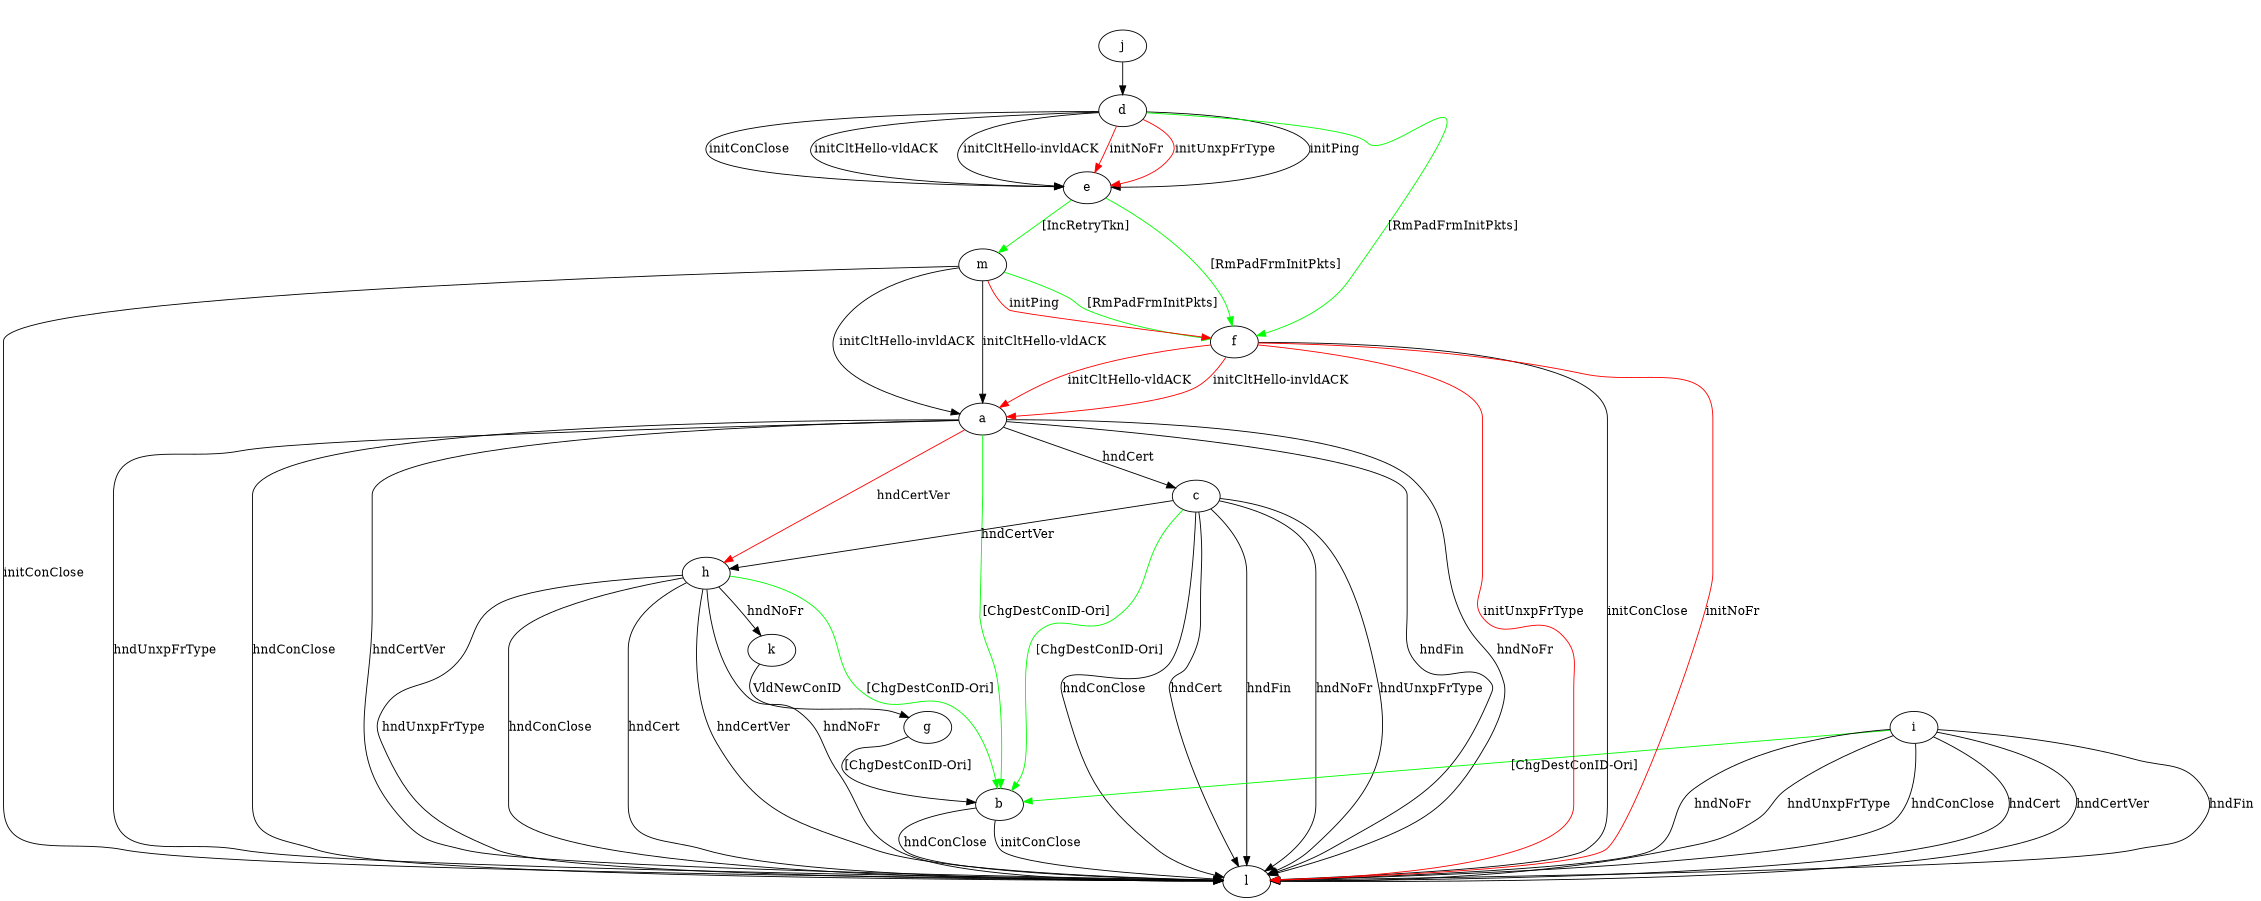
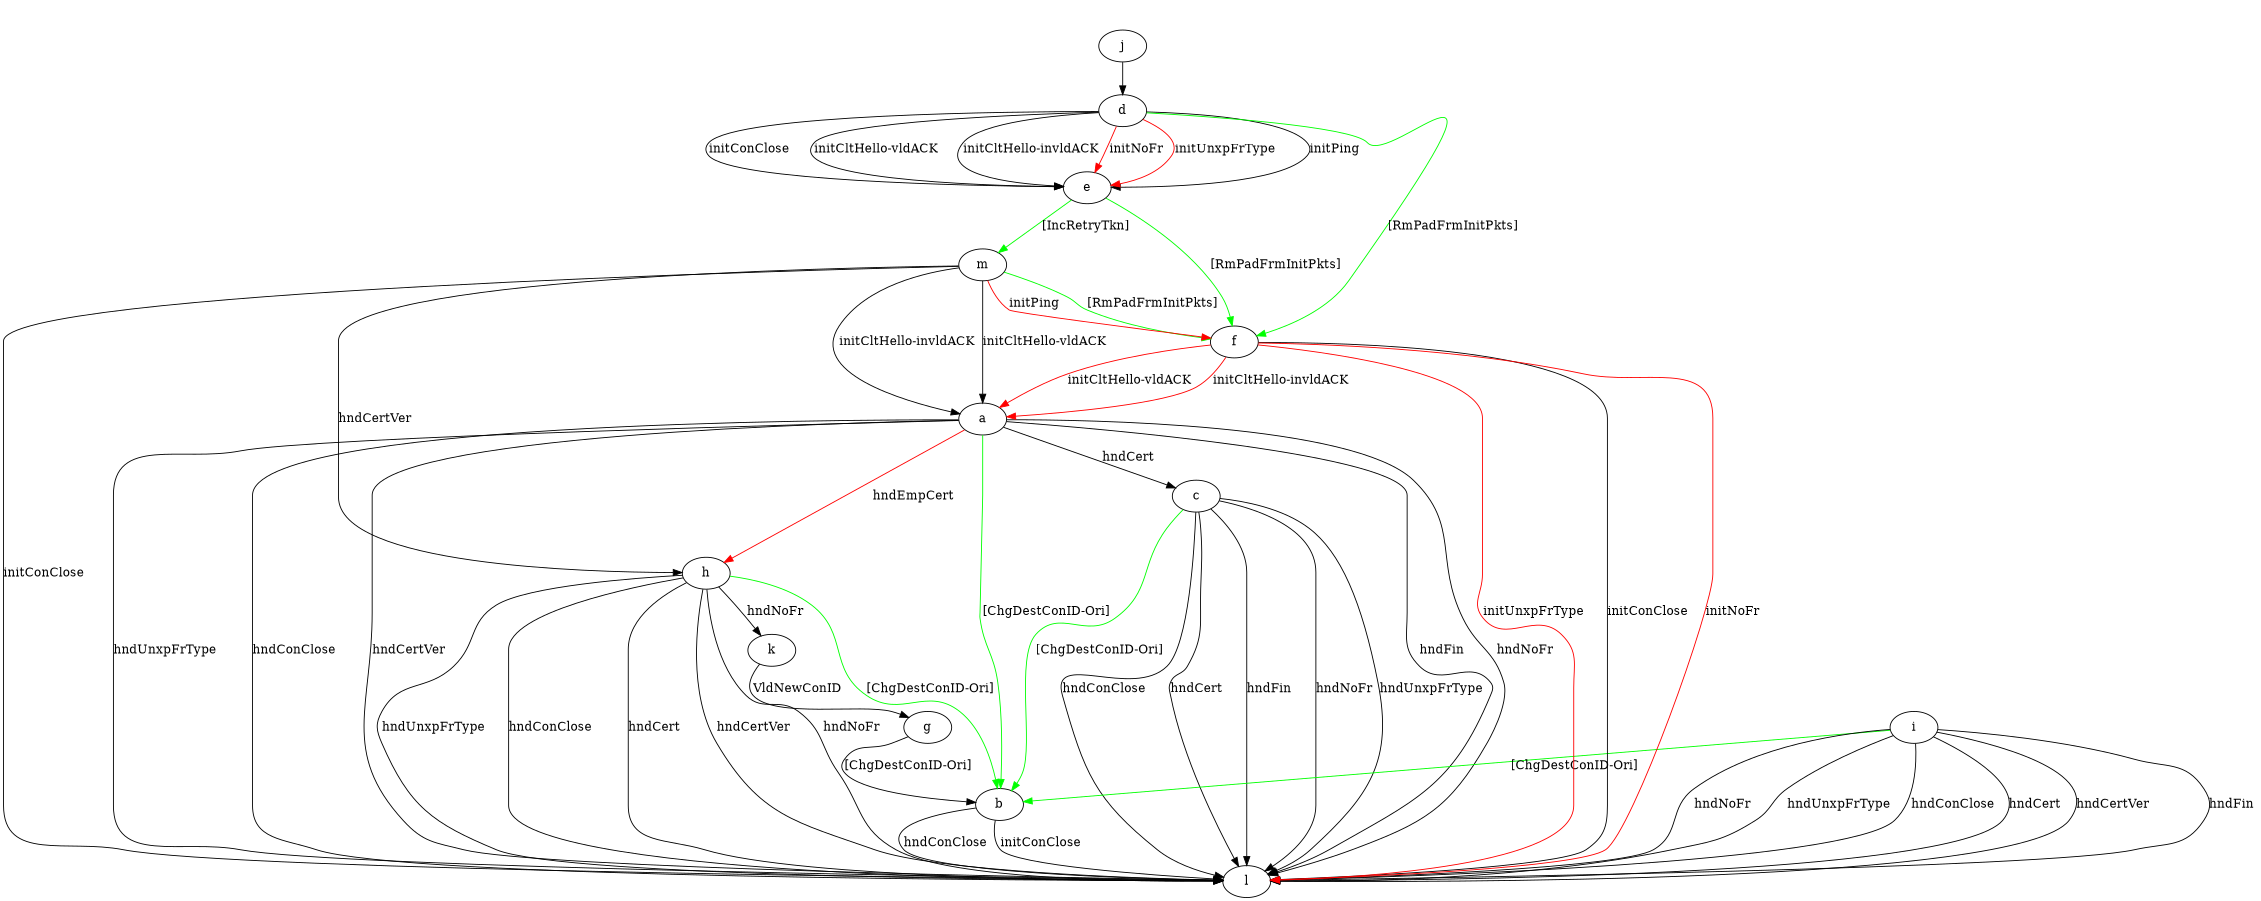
  digraph {
    a
    b
    c
    h
    l
    k
    i
    g
    d
    e
    f
    m
    j
    a -> b [color=green label="[ChgDestConID-Ori] "]
    a -> c [label="hndCert "]
-   a -> h [color=red label="hndCertVer "]
+   a -> h [color=red label="hndEmpCert "]
    a -> l [label="hndFin "]
    a -> l [label="hndNoFr "]
    a -> l [label="hndUnxpFrType "]
    a -> l [label="hndConClose "]
    a -> l [label="hndCertVer "]
    b -> l [label="initConClose "]
    b -> l [label="hndConClose "]
    c -> b [color=green label="[ChgDestConID-Ori] "]
-   c -> h [label="hndCertVer "]
+   m -> h [label="hndCertVer "]
    c -> l [label="hndFin "]
    c -> l [label="hndNoFr "]
    c -> l [label="hndUnxpFrType "]
    c -> l [label="hndConClose "]
    c -> l [label="hndCert "]
    h -> b [color=green label="[ChgDestConID-Ori] "]
    h -> l [label="hndNoFr "]
    h -> l [label="hndUnxpFrType "]
    h -> l [label="hndConClose "]
    h -> l [label="hndCert "]
    h -> l [label="hndCertVer "]
    h -> k [label="hndNoFr "]
    k -> g [label="VldNewConID "]
    i -> b [color=green label="[ChgDestConID-Ori] "]
    i -> l [label="hndFin "]
    i -> l [label="hndNoFr "]
    i -> l [label="hndUnxpFrType "]
    i -> l [label="hndConClose "]
    i -> l [label="hndCert "]
    i -> l [label="hndCertVer "]
    g -> b [label="[ChgDestConID-Ori] "]
    d -> e [label="initPing "]
    d -> e [label="initConClose "]
    d -> e [label="initCltHello-vldACK "]
    d -> e [label="initCltHello-invldACK "]
    d -> e [color=red label="initNoFr "]
    d -> e [color=red label="initUnxpFrType "]
    d -> f [color=green label="[RmPadFrmInitPkts] "]
    e -> f [color=green label="[RmPadFrmInitPkts] "]
    e -> m [color=green label="[IncRetryTkn] "]
    f -> a [color=red label="initCltHello-vldACK "]
    f -> a [color=red label="initCltHello-invldACK "]
    f -> l [label="initConClose "]
    f -> l [color=red label="initNoFr "]
    f -> l [color=red label="initUnxpFrType "]
    m -> a [label="initCltHello-vldACK "]
    m -> a [label="initCltHello-invldACK "]
    m -> l [label="initConClose "]
    m -> f [color=green label="[RmPadFrmInitPkts] "]
    m -> f [color=red label="initPing "]
    j -> d
  }
